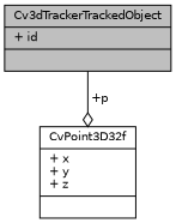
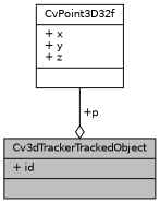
  digraph {
    node [color=black fontname=Helvetica fontsize=10 shape=record style=filled]
    n1 [fillcolor=grey75 fontcolor=black height=0.2 label="{Cv3dTrackerTrackedObject\n|+ id\l|}" width=0.4]
    n2 [fillcolor=white height=0.2 label="{CvPoint3D32f\n|+ x\l+ y\l+ z\l|}" width=0.4]
-   n1 -> n2 [arrowhead=odiamond color=black fontname=Helvetica fontsize=10 label=" +p" labelfontname=Helvetica labelfontsize=10 style=solid]
+   n2 -> n1 [arrowhead=odiamond color=black fontname=Helvetica fontsize=10 label=" +p" labelfontname=Helvetica labelfontsize=10 style=solid]
  }
